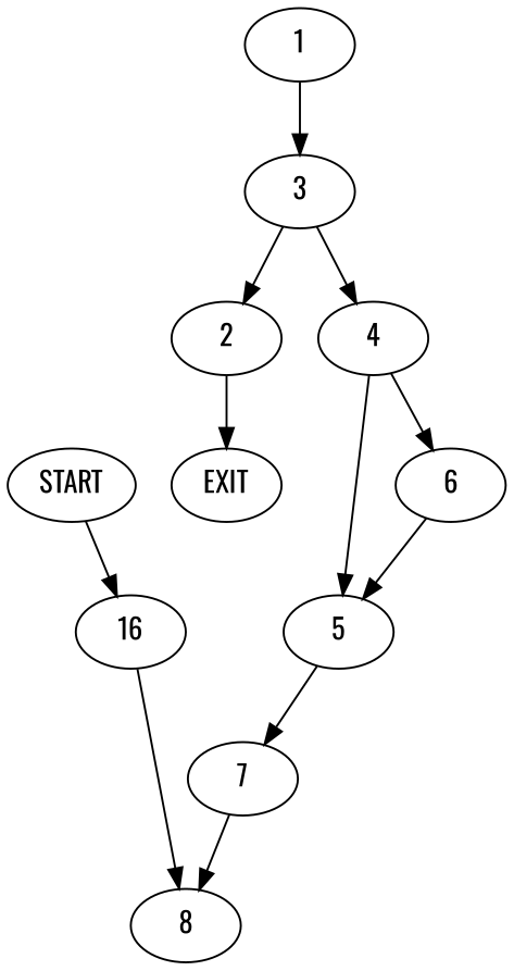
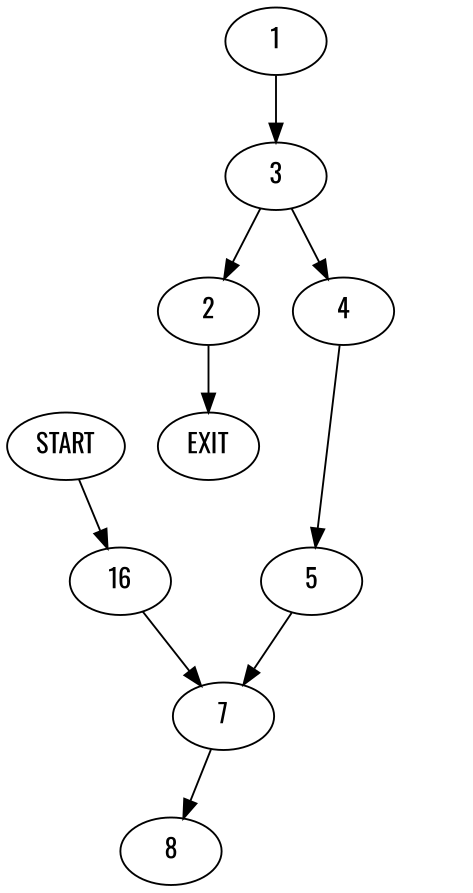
  digraph {
    fontname=Oswald
    node [fontname=Oswald]
    edge [fontname=Oswald]
    n1 [label=START]
    n2 [label=16]
    1
    3
    7
    n6 [label=EXIT]
    2
    4
    5
-   6
    8
    n1 -> n2
-   n2 -> 8
+   n2 -> 7
    1 -> 3
    3 -> 2
    3 -> 4
    7 -> 8
    2 -> n6
    4 -> 5
-   4 -> 6
    5 -> 7
-   6 -> 5
  }
